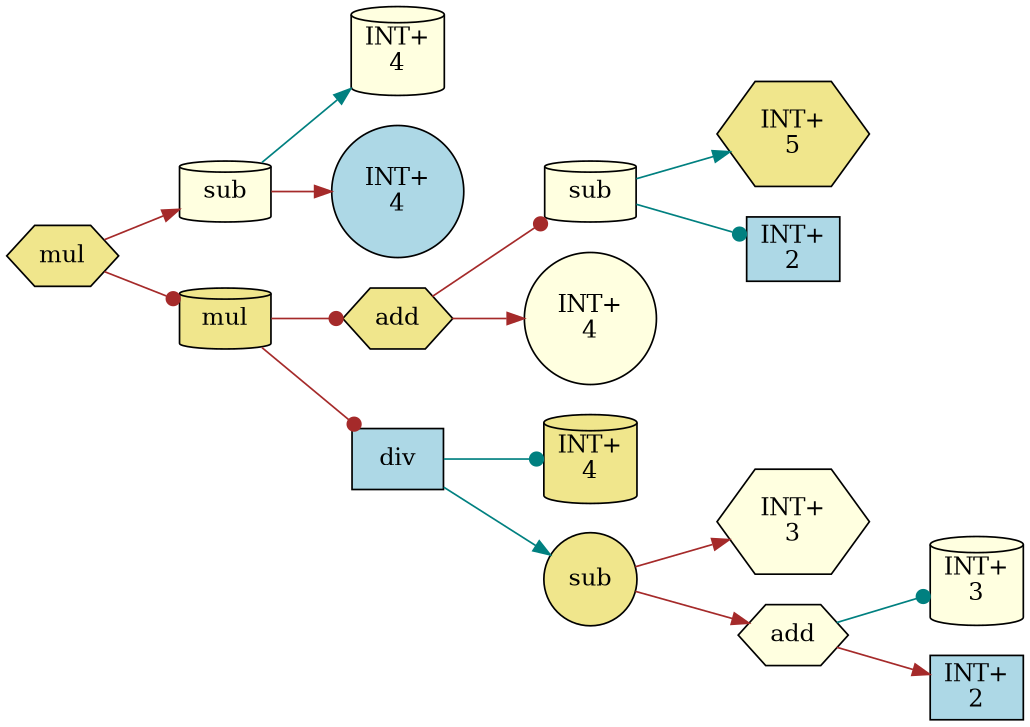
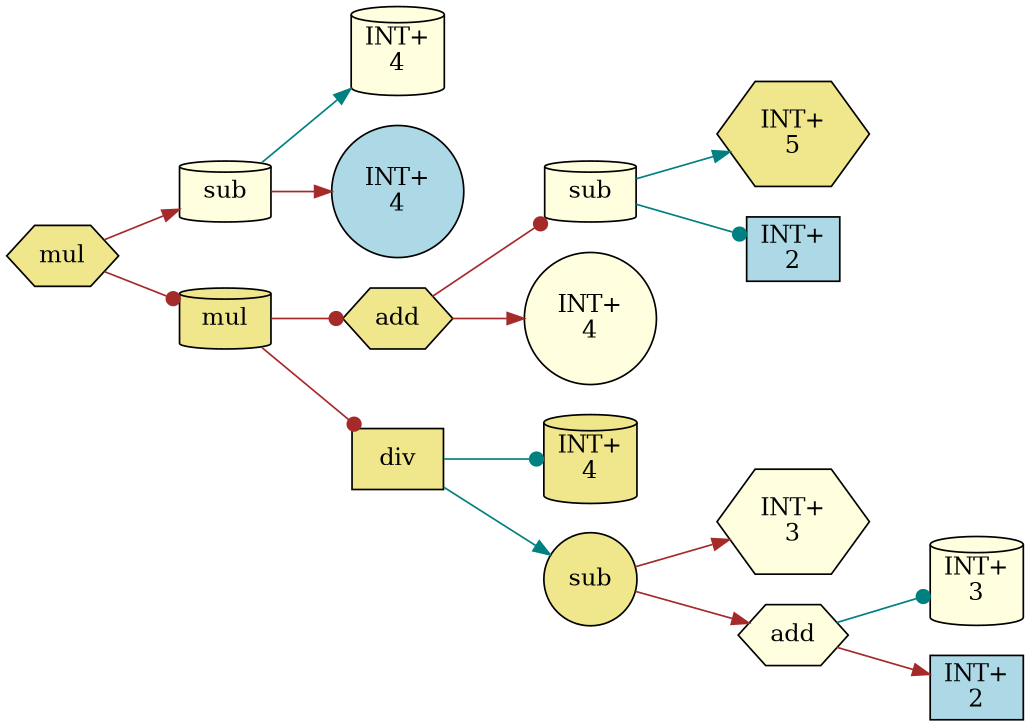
  digraph {
    rankdir=LR
    node [shape=cylinder style=filled fillcolor=khaki]
    edge [color=brown arrowhead=normal]
    n1 [label=mul shape=hexagon]
    n2 [label=sub fillcolor=lightyellow]
    n3 [label=mul]
    n4 [label="INT+\n4" fillcolor=lightyellow]
    n5 [label="INT+\n4" shape=circle fillcolor=lightblue]
    n6 [label=add shape=hexagon]
-   n7 [label=div shape=box fillcolor=lightblue]
+   n7 [label=div shape=box]
    n8 [label=sub fillcolor=lightyellow]
    n9 [label="INT+\n4" shape=circle fillcolor=lightyellow]
    n10 [label="INT+\n5" shape=hexagon]
    n11 [label="INT+\n2" shape=box fillcolor=lightblue]
    n12 [label="INT+\n4"]
    n13 [label=sub shape=circle]
    n14 [label="INT+\n3" shape=hexagon fillcolor=lightyellow]
    n15 [label=add shape=hexagon fillcolor=lightyellow]
    n16 [label="INT+\n3" fillcolor=lightyellow]
    n17 [label="INT+\n2" shape=box fillcolor=lightblue]
    n1 -> n2
    n1 -> n3 [arrowhead=dot]
    n2 -> n4 [color=teal]
    n2 -> n5
    n3 -> n6 [arrowhead=dot]
    n3 -> n7 [arrowhead=dot]
    n6 -> n8 [arrowhead=dot]
    n6 -> n9
    n7 -> n12 [color=teal arrowhead=dot]
    n7 -> n13 [color=teal]
    n8 -> n10 [color=teal]
    n8 -> n11 [color=teal arrowhead=dot]
    n13 -> n14
    n13 -> n15
    n15 -> n16 [color=teal arrowhead=dot]
    n15 -> n17
  }
